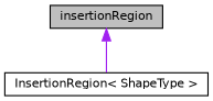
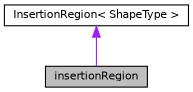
  digraph {
    node [color=black fontname=Helvetica fontsize=10 shape=record style=filled]
    n1 [fillcolor=grey75 fontcolor=black height=0.2 label=insertionRegion width=0.4]
    n2 [fillcolor=white height=0.2 label="InsertionRegion\< ShapeType \>" width=0.4]
-   n1 -> n2 [color=purple dir=back fontname=Helvetica fontsize=10 labelfontname=Helvetica labelfontsize=10 style=solid]
+   n2 -> n1 [color=purple dir=back fontname=Helvetica fontsize=10 labelfontname=Helvetica labelfontsize=10 style=solid]
  }
